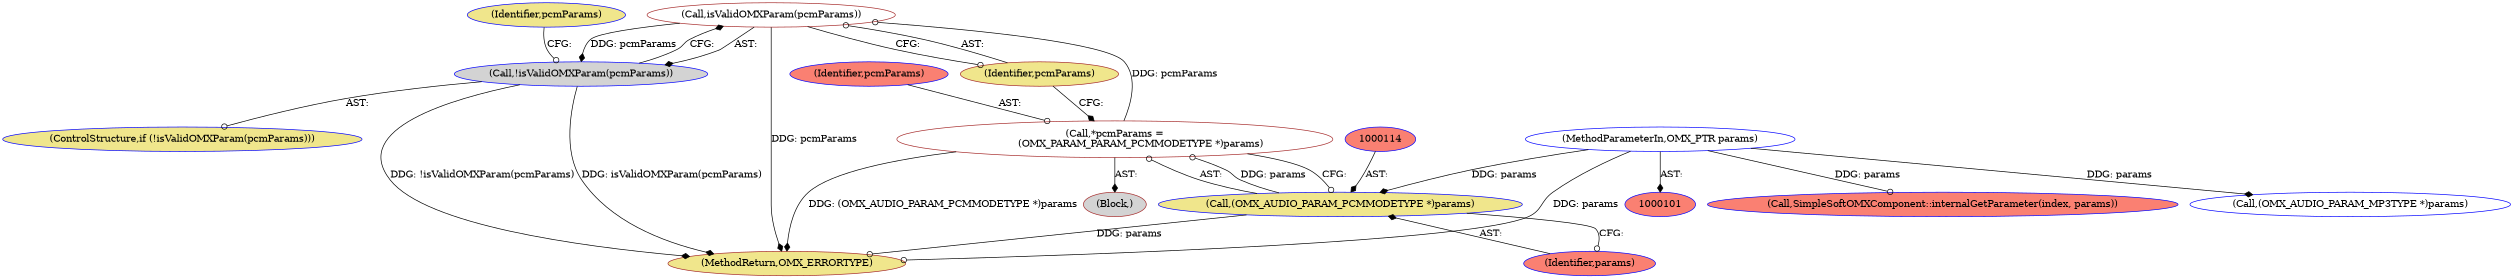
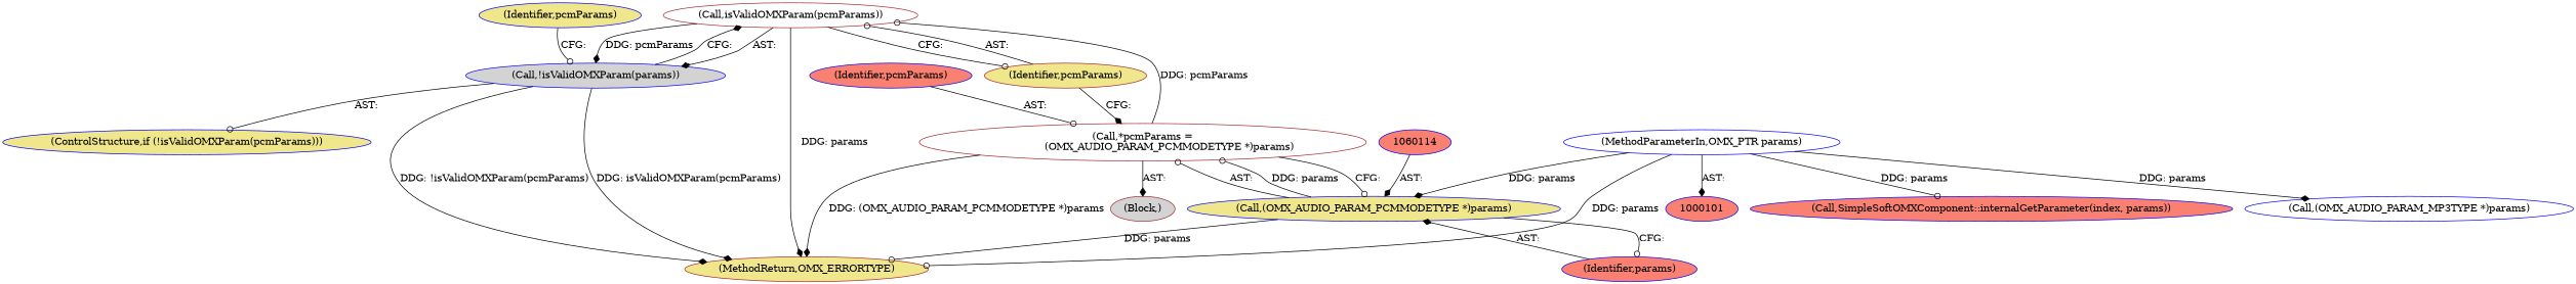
  digraph {
    node [color=blue fillcolor=khaki style=filled]
    edge [arrowhead=diamond]
    n1 [color=brown fillcolor=white label="(Call,isValidOMXParam(pcmParams))"]
-   n2 [fillcolor=lightgrey label="(Call,!isValidOMXParam(pcmParams))"]
+   n2 [fillcolor=lightgrey label="(Call,!isValidOMXParam(params))"]
    n3 [color=brown label="(MethodReturn,OMX_ERRORTYPE)"]
    n4 [color=brown label="(Identifier,pcmParams)"]
    n5 [label="(ControlStructure,if (!isValidOMXParam(pcmParams)))"]
-   n6 [color=brown fillcolor=white label="(Call,*pcmParams =\n                 (OMX_PARAM_PARAM_PCMMODETYPE *)params)"]
+   n6 [color=brown fillcolor=white label="(Call,*pcmParams =\n                 (OMX_AUDIO_PARAM_PCMMODETYPE *)params)"]
    n7 [label="(Call,(OMX_AUDIO_PARAM_PCMMODETYPE *)params)"]
    n8 [color=brown fillcolor=lightgrey label="(Block,)"]
    n9 [fillcolor=salmon label="(Identifier,params)"]
    n10 [fillcolor=white label="(MethodParameterIn,OMX_PTR params)"]
    n11 [fillcolor=salmon label="(Call,SimpleSoftOMXComponent::internalGetParameter(index, params))"]
    n12 [fillcolor=white label="(Call,(OMX_AUDIO_PARAM_MP3TYPE *)params)"]
    1000101 [fillcolor=salmon]
    n14 [label="(Identifier,pcmParams)"]
    n15 [fillcolor=salmon label="(Identifier,pcmParams)"]
-   1000114 [fillcolor=salmon]
+   1000114 [fillcolor=salmon label=1060114]
    n1 -> n2 [label="AST: "]
    n1 -> n2 [label="DDG: pcmParams"]
-   n1 -> n3 [label="DDG: pcmParams"]
+   n1 -> n3 [label="DDG: params"]
    n1 -> n4 [arrowhead=odot label="CFG: "]
    n2 -> n1 [label="CFG: "]
    n2 -> n3 [label="DDG: isValidOMXParam(pcmParams)"]
    n2 -> n3 [label="DDG: !isValidOMXParam(pcmParams)"]
    n2 -> n5 [arrowhead=odot label="AST: "]
    n4 -> n1 [arrowhead=odot label="AST: "]
    n4 -> n6 [label="CFG: "]
    n6 -> n1 [arrowhead=odot label="DDG: pcmParams"]
    n6 -> n3 [label="DDG: (OMX_AUDIO_PARAM_PCMMODETYPE *)params"]
    n6 -> n7 [arrowhead=odot label="CFG: "]
    n6 -> n8 [label="AST: "]
    n7 -> n3 [arrowhead=odot label="DDG: params"]
    n7 -> n6 [arrowhead=odot label="AST: "]
    n7 -> n6 [arrowhead=odot label="DDG: params"]
    n7 -> n9 [arrowhead=odot label="CFG: "]
    n9 -> n7 [label="AST: "]
    n10 -> n3 [arrowhead=odot label="DDG: params"]
    n10 -> n7 [label="DDG: params"]
    n10 -> n11 [arrowhead=odot label="DDG: params"]
    n10 -> n12 [label="DDG: params"]
    n10 -> 1000101 [label="AST: "]
    n14 -> n2 [arrowhead=odot label="CFG: "]
    n15 -> n6 [arrowhead=odot label="AST: "]
    1000114 -> n7 [label="AST: "]
  }
